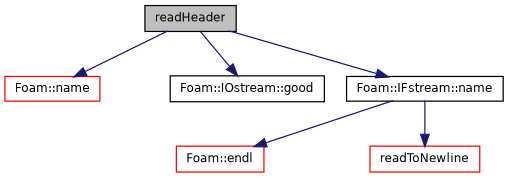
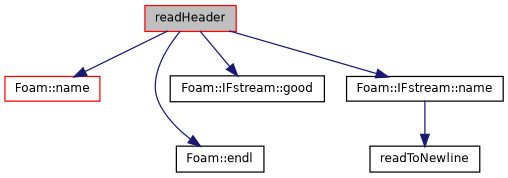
  digraph {
    rankdir=TB
    node [color=black fontname=Helvetica fontsize=10 shape=record]
    edge [color=midnightblue fontname=Helvetica fontsize=10 labelfontname=Helvetica labelfontsize=10 style=solid]
-   n1 [fillcolor=grey75 fontcolor=black height=0.2 label=readHeader style=filled width=0.4]
+   n1 [color=red fillcolor=grey75 fontcolor=black height=0.2 label=readHeader style=filled width=0.4]
    n2 [color=red height=0.2 label="Foam::name" width=0.4]
-   n3 [color=red height=0.2 label="Foam::endl" width=0.4]
-   n4 [height=0.2 label="Foam::IOstream::good" width=0.4]
+   n3 [height=0.2 label="Foam::endl" width=0.4]
+   n4 [height=0.2 label="Foam::IFstream::good" width=0.4]
    n5 [height=0.2 label="Foam::IFstream::name" width=0.4]
-   n6 [color=red height=0.2 label=readToNewline width=0.4]
+   n6 [height=0.2 label=readToNewline width=0.4]
    n1 -> n2
-   n5 -> n3
+   n1 -> n3
    n1 -> n4
    n1 -> n5
    n5 -> n6
  }
